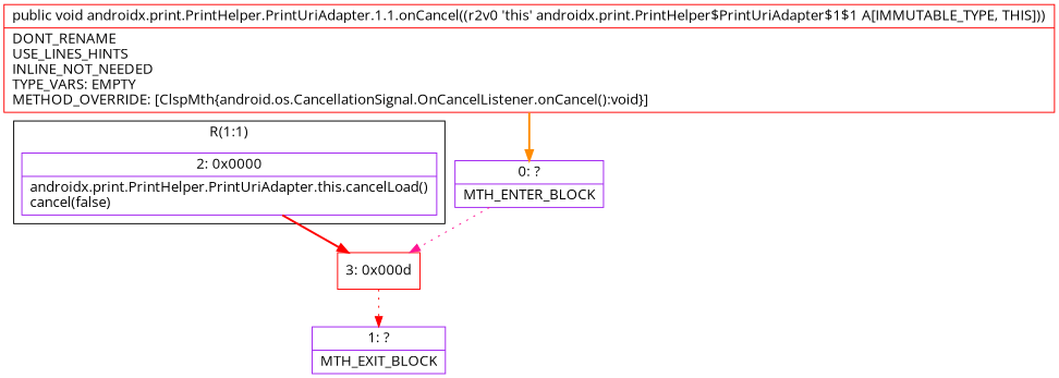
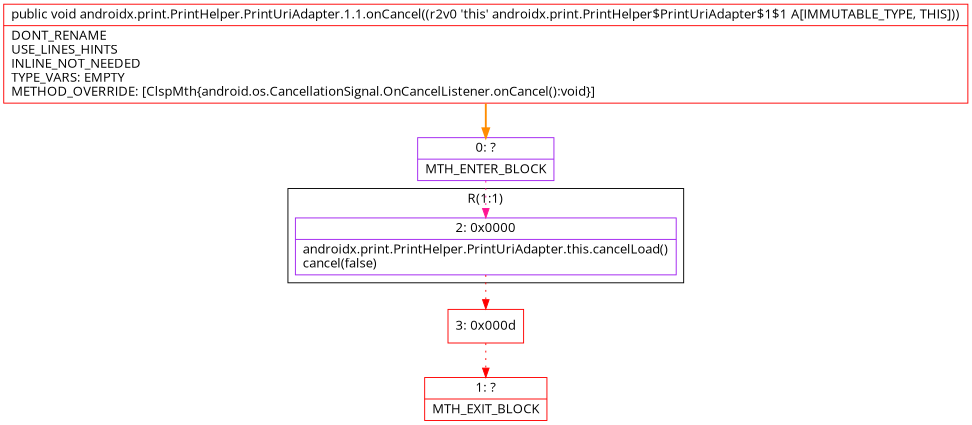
  digraph {
    fontname="Open Sans"
    node [color=purple fontname="Open Sans" shape=record]
    edge [color=red fontname="Open Sans" style=bold]
    n1 [label="{2\:\ 0x0000|androidx.print.PrintHelper.PrintUriAdapter.this.cancelLoad()\lcancel(false)\l}"]
    n2 [color=red label="{3\:\ 0x000d}"]
-   n3 [label="{1\:\ ?|MTH_EXIT_BLOCK\l}"]
+   n3 [color=red label="{1\:\ ?|MTH_EXIT_BLOCK\l}"]
    n4 [label="{0\:\ ?|MTH_ENTER_BLOCK\l}"]
    n5 [color=red label="{public void androidx.print.PrintHelper.PrintUriAdapter.1.1.onCancel((r2v0 'this' androidx.print.PrintHelper$PrintUriAdapter$1$1 A[IMMUTABLE_TYPE, THIS]))  | DONT_RENAME\lUSE_LINES_HINTS\lINLINE_NOT_NEEDED\lTYPE_VARS: EMPTY\lMETHOD_OVERRIDE: [ClspMth\{android.os.CancellationSignal.OnCancelListener.onCancel():void\}]\l}"]
    subgraph cluster_1 {
      label="R(1:1)"
      n1
    }
-   n1 -> n2
+   n1 -> n2 [style=dotted]
    n2 -> n3 [style=dotted]
-   n4 -> n2 [color=deeppink style=dotted]
+   n4 -> n1 [color=deeppink style=dotted]
    n5 -> n4 [color=darkorange]
  }
